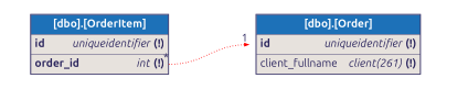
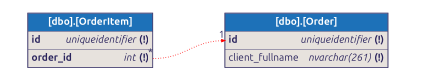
  digraph {
    fontcolor="#29235c"
    fontname=Ubuntu
    fontsize=32
    rankdir=LR
    node [fontcolor="#29235c" fontname=Ubuntu fontsize=32 margin=0 penwidth=0]
    edge [color=red fontcolor="#29235c" fontname=Ubuntu fontsize=32]
-   n1 [label=<<TABLE BORDER="2" COLOR="#29235c" CELLBORDER="1" CELLSPACING="0" CELLPADDING="10" >       <TR><TD PORT="f0" BGCOLOR="#1d71b8"><font color="#ffffff"><B>       [dbo].[Order]       </B></font></TD></TR> <TR><TD ALIGN="left" PORT="f1" BGCOLOR="#e7e2dd">       <TABLE CELLPADDING="0" CELLSPACING="0" BORDER="0">         <TR>           <TD ALIGN="LEFT"><b>id</b><FONT>    </FONT></TD>           <TD ALIGN="RIGHT"><font><i>uniqueidentifier</i> <b>(!)</b></font></TD>         </TR>       </TABLE>     </TD></TR> <TR><TD ALIGN="left" PORT="f2" BGCOLOR="#e7e2dd">       <TABLE CELLPADDING="0" CELLSPACING="0" BORDER="0">         <TR>           <TD ALIGN="LEFT">client_fullname<FONT>    </FONT></TD>           <TD ALIGN="RIGHT"><font><i>client(261)</i> <b>(!)</b></font></TD>         </TR>       </TABLE>     </TD></TR>     </TABLE>>]
+   n1 [label=<<TABLE BORDER="2" COLOR="#29235c" CELLBORDER="1" CELLSPACING="0" CELLPADDING="10" >       <TR><TD PORT="f0" BGCOLOR="#1d71b8"><font color="#ffffff"><B>       [dbo].[Order]       </B></font></TD></TR> <TR><TD ALIGN="left" PORT="f1" BGCOLOR="#e7e2dd">       <TABLE CELLPADDING="0" CELLSPACING="0" BORDER="0">         <TR>           <TD ALIGN="LEFT"><b>id</b><FONT>    </FONT></TD>           <TD ALIGN="RIGHT"><font><i>uniqueidentifier</i> <b>(!)</b></font></TD>         </TR>       </TABLE>     </TD></TR> <TR><TD ALIGN="left" PORT="f2" BGCOLOR="#e7e2dd">       <TABLE CELLPADDING="0" CELLSPACING="0" BORDER="0">         <TR>           <TD ALIGN="LEFT">client_fullname<FONT>    </FONT></TD>           <TD ALIGN="RIGHT"><font><i>nvarchar(261)</i> <b>(!)</b></font></TD>         </TR>       </TABLE>     </TD></TR>     </TABLE>>]
    n2 [label=<<TABLE BORDER="2" COLOR="#29235c" CELLBORDER="1" CELLSPACING="0" CELLPADDING="10" >       <TR><TD PORT="f0" BGCOLOR="#1d71b8"><font color="#ffffff"><B>       [dbo].[OrderItem]       </B></font></TD></TR> <TR><TD ALIGN="left" PORT="f1" BGCOLOR="#e7e2dd">       <TABLE CELLPADDING="0" CELLSPACING="0" BORDER="0">         <TR>           <TD ALIGN="LEFT"><b>id</b><FONT>    </FONT></TD>           <TD ALIGN="RIGHT"><font><i>uniqueidentifier</i> <b>(!)</b></font></TD>         </TR>       </TABLE>     </TD></TR> <TR><TD ALIGN="left" PORT="f2" BGCOLOR="#e7e2dd">       <TABLE CELLPADDING="0" CELLSPACING="0" BORDER="0">         <TR>           <TD ALIGN="LEFT"><b>order_id</b><FONT>    </FONT></TD>           <TD ALIGN="RIGHT"><font><i>int</i> <b>(!)</b></font></TD>         </TR>       </TABLE>     </TD></TR>     </TABLE>>]
    n2 -> n1 [headport=f0 style=invis tailport=f0 weight=100]
    n2 -> n1 [arrowhead=normal arrowtail=none headlabel=1 headport="f1:w" penwidth=3 taillabel="*" tailport="f2:e" style=dotted]
  }
